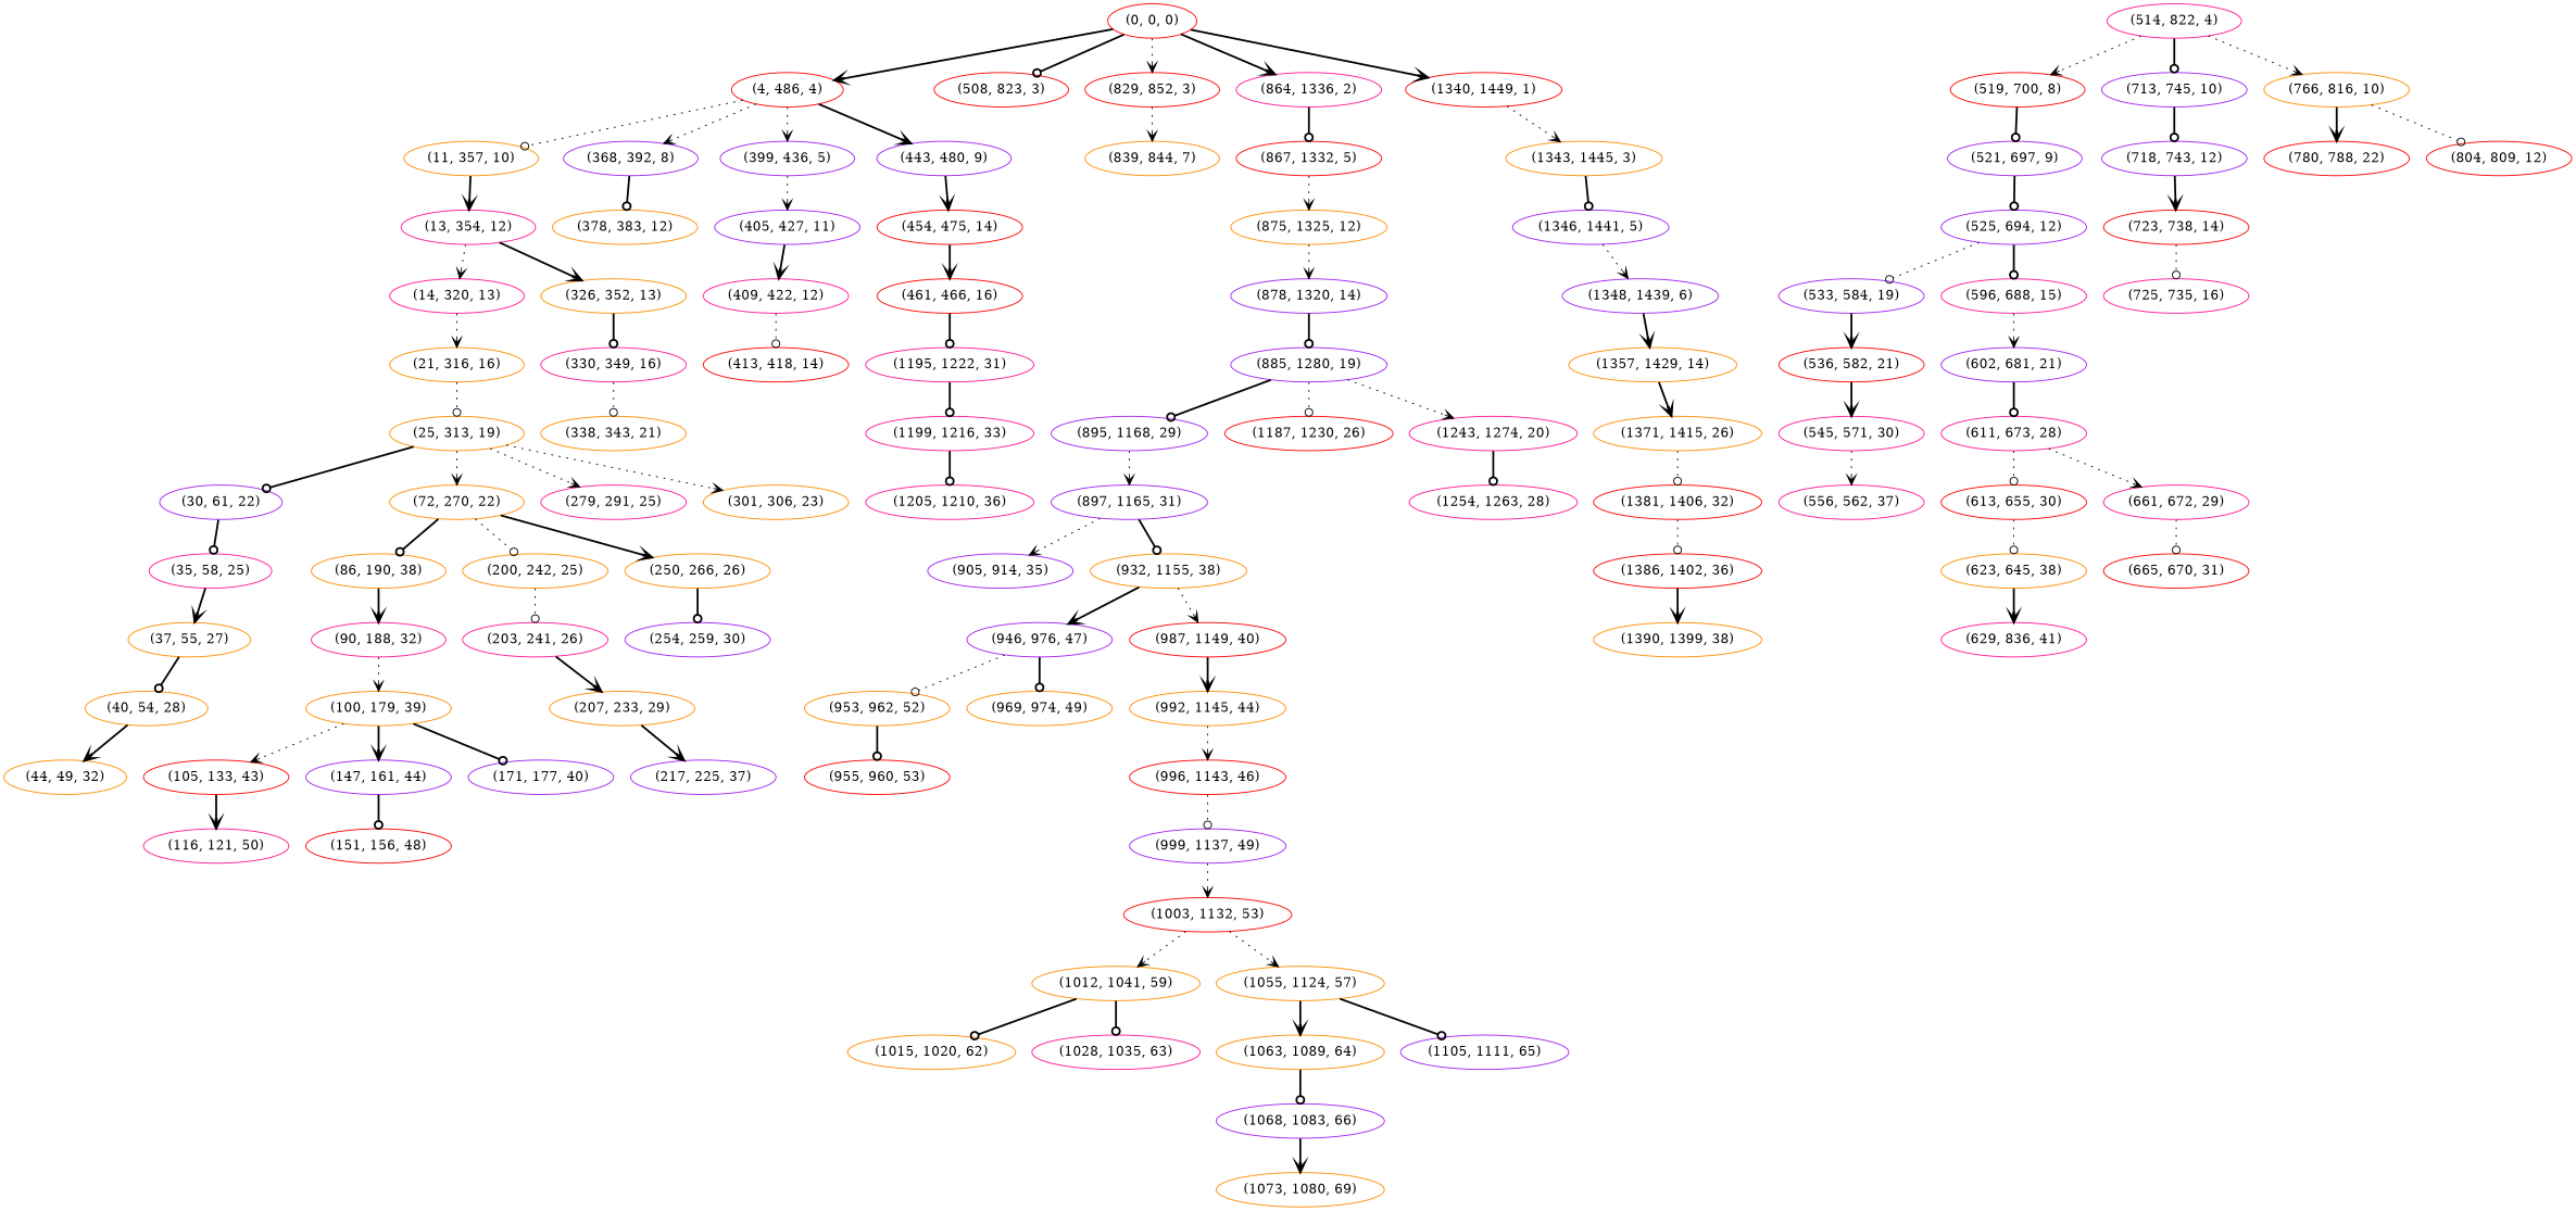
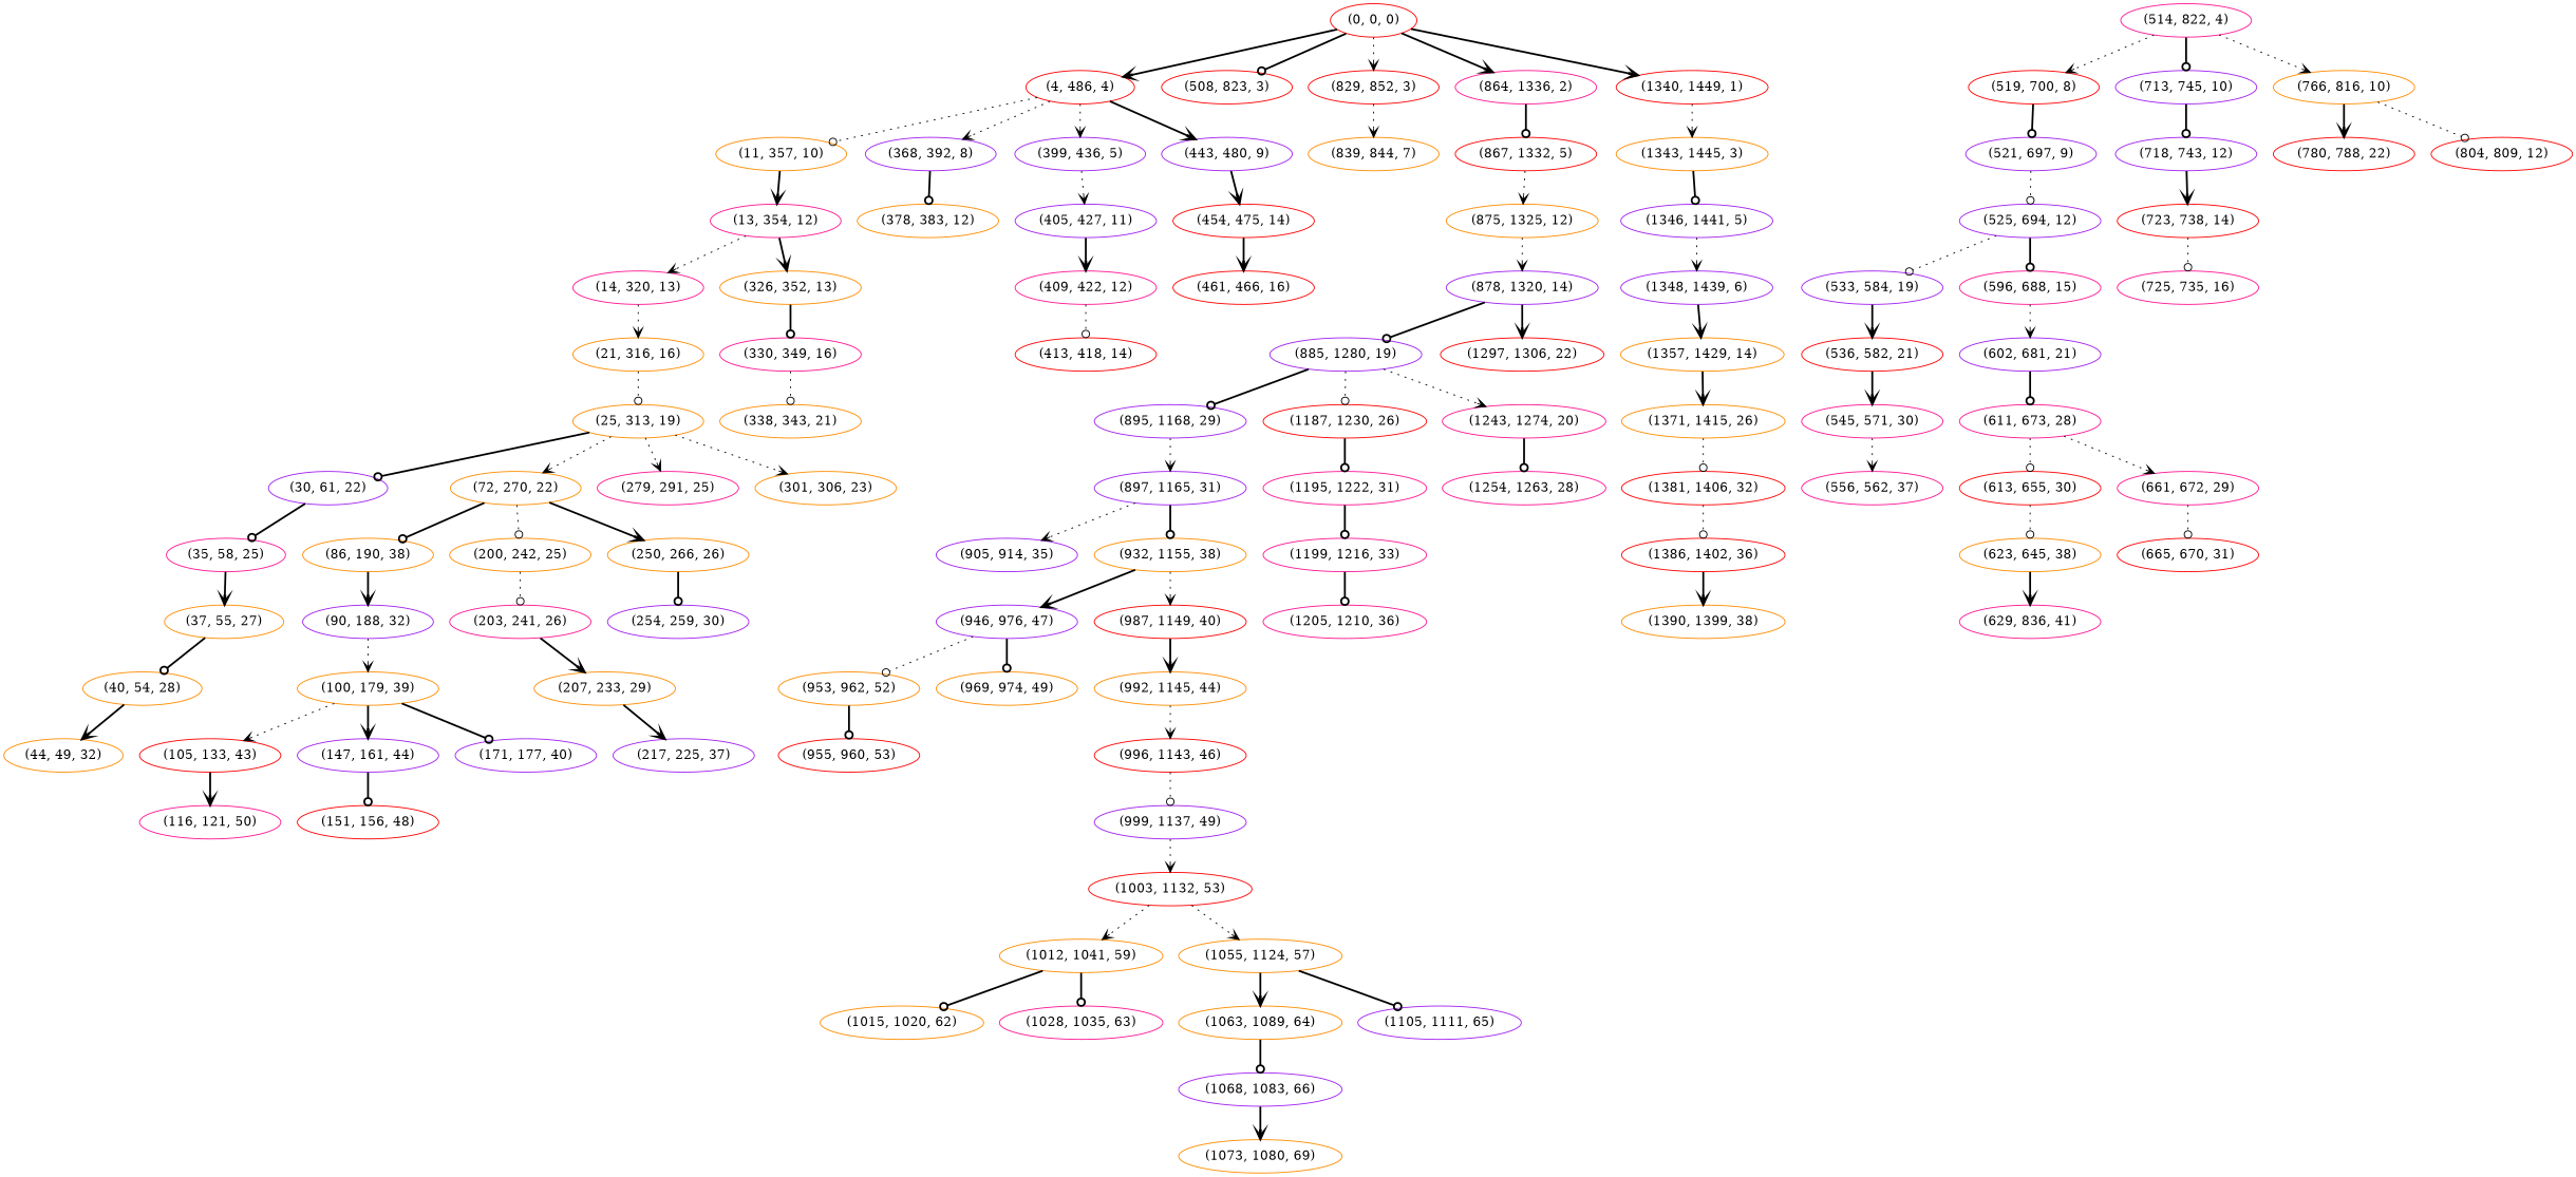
  digraph {
    node [color=darkorange]
    edge [arrowhead=vee style=bold]
    "(0, 0, 0)" [color=red]
    "(4, 486, 4)" [color=red]
    "(508, 823, 3)" [color=red]
    "(829, 852, 3)" [color=red]
    "(864, 1336, 2)" [color=deeppink]
    "(1340, 1449, 1)" [color=red]
    "(11, 357, 10)"
    "(368, 392, 8)" [color=purple]
    "(399, 436, 5)" [color=purple]
    "(443, 480, 9)" [color=purple]
    "(839, 844, 7)"
    "(867, 1332, 5)" [color=red]
    "(1343, 1445, 3)"
    "(13, 354, 12)" [color=deeppink]
    "(378, 383, 12)"
    "(405, 427, 11)" [color=purple]
    "(454, 475, 14)" [color=red]
    "(14, 320, 13)" [color=deeppink]
    "(326, 352, 13)"
    "(21, 316, 16)"
    "(330, 349, 16)" [color=deeppink]
    "(25, 313, 19)"
    "(30, 61, 22)" [color=purple]
    "(72, 270, 22)"
    "(279, 291, 25)" [color=deeppink]
    "(301, 306, 23)"
    "(35, 58, 25)" [color=deeppink]
    n28 [label="(86, 190, 38)"]
    "(200, 242, 25)"
    "(250, 266, 26)"
    "(37, 55, 27)"
    "(40, 54, 28)"
    "(44, 49, 32)"
-   "(90, 188, 32)" [color=deeppink]
+   "(90, 188, 32)" [color=purple]
    "(203, 241, 26)" [color=deeppink]
    "(254, 259, 30)" [color=purple]
    "(100, 179, 39)"
    "(105, 133, 43)" [color=red]
    "(147, 161, 44)" [color=purple]
    "(171, 177, 40)" [color=purple]
    "(116, 121, 50)" [color=deeppink]
    "(151, 156, 48)" [color=red]
    "(207, 233, 29)"
    "(217, 225, 37)" [color=purple]
    "(338, 343, 21)"
    "(409, 422, 12)" [color=deeppink]
    "(413, 418, 14)" [color=red]
    "(461, 466, 16)" [color=red]
    "(514, 822, 4)" [color=deeppink]
    "(519, 700, 8)" [color=red]
    "(713, 745, 10)" [color=purple]
    "(766, 816, 10)"
    "(521, 697, 9)" [color=purple]
    "(718, 743, 12)" [color=purple]
    "(780, 788, 22)" [color=red]
    "(804, 809, 12)" [color=red]
    "(525, 694, 12)" [color=purple]
    "(533, 584, 19)" [color=purple]
    "(596, 688, 15)" [color=deeppink]
    "(536, 582, 21)" [color=red]
    "(602, 681, 21)" [color=purple]
    "(545, 571, 30)" [color=deeppink]
    "(556, 562, 37)" [color=deeppink]
    "(611, 673, 28)" [color=deeppink]
    "(613, 655, 30)" [color=red]
    "(661, 672, 29)" [color=deeppink]
    "(623, 645, 38)"
    "(665, 670, 31)" [color=red]
    n69 [color=deeppink label="(629, 836, 41)"]
    "(723, 738, 14)" [color=red]
    "(725, 735, 16)" [color=deeppink]
    "(875, 1325, 12)"
    "(878, 1320, 14)" [color=purple]
    "(885, 1280, 19)" [color=purple]
+   "(1297, 1306, 22)" [color=red]
    "(895, 1168, 29)" [color=purple]
    "(1187, 1230, 26)" [color=red]
    "(1243, 1274, 20)" [color=deeppink]
    "(897, 1165, 31)" [color=purple]
    "(1195, 1222, 31)" [color=deeppink]
    "(1254, 1263, 28)" [color=deeppink]
    "(905, 914, 35)" [color=purple]
    "(932, 1155, 38)"
    "(946, 976, 47)" [color=purple]
    "(987, 1149, 40)" [color=red]
    "(953, 962, 52)"
    "(969, 974, 49)"
    "(992, 1145, 44)"
    "(955, 960, 53)" [color=red]
    "(996, 1143, 46)" [color=red]
    "(999, 1137, 49)" [color=purple]
    "(1003, 1132, 53)" [color=red]
    "(1012, 1041, 59)"
    "(1055, 1124, 57)"
    "(1015, 1020, 62)"
    "(1028, 1035, 63)" [color=deeppink]
    "(1063, 1089, 64)"
    "(1105, 1111, 65)" [color=purple]
    "(1068, 1083, 66)" [color=purple]
    "(1073, 1080, 69)"
    "(1199, 1216, 33)" [color=deeppink]
    "(1205, 1210, 36)" [color=deeppink]
    "(1346, 1441, 5)" [color=purple]
    "(1348, 1439, 6)" [color=purple]
    "(1357, 1429, 14)"
    "(1371, 1415, 26)"
    "(1381, 1406, 32)" [color=red]
    "(1386, 1402, 36)" [color=red]
    "(1390, 1399, 38)"
    "(0, 0, 0)" -> "(4, 486, 4)"
    "(0, 0, 0)" -> "(508, 823, 3)" [arrowhead=odot]
    "(0, 0, 0)" -> "(829, 852, 3)" [style=dotted]
    "(0, 0, 0)" -> "(864, 1336, 2)"
    "(0, 0, 0)" -> "(1340, 1449, 1)"
    "(4, 486, 4)" -> "(11, 357, 10)" [arrowhead=odot style=dotted]
    "(4, 486, 4)" -> "(368, 392, 8)" [style=dotted]
    "(4, 486, 4)" -> "(399, 436, 5)" [style=dotted]
    "(4, 486, 4)" -> "(443, 480, 9)"
    "(829, 852, 3)" -> "(839, 844, 7)" [style=dotted]
    "(864, 1336, 2)" -> "(867, 1332, 5)" [arrowhead=odot]
    "(1340, 1449, 1)" -> "(1343, 1445, 3)" [style=dotted]
    "(11, 357, 10)" -> "(13, 354, 12)"
    "(368, 392, 8)" -> "(378, 383, 12)" [arrowhead=odot]
    "(399, 436, 5)" -> "(405, 427, 11)" [style=dotted]
    "(443, 480, 9)" -> "(454, 475, 14)"
    "(867, 1332, 5)" -> "(875, 1325, 12)" [style=dotted]
    "(1343, 1445, 3)" -> "(1346, 1441, 5)" [arrowhead=odot]
    "(13, 354, 12)" -> "(14, 320, 13)" [style=dotted]
    "(13, 354, 12)" -> "(326, 352, 13)"
    "(405, 427, 11)" -> "(409, 422, 12)"
    "(454, 475, 14)" -> "(461, 466, 16)"
    "(14, 320, 13)" -> "(21, 316, 16)" [style=dotted]
    "(326, 352, 13)" -> "(330, 349, 16)" [arrowhead=odot]
    "(21, 316, 16)" -> "(25, 313, 19)" [arrowhead=odot style=dotted]
    "(330, 349, 16)" -> "(338, 343, 21)" [arrowhead=odot style=dotted]
    "(25, 313, 19)" -> "(30, 61, 22)" [arrowhead=odot]
    "(25, 313, 19)" -> "(72, 270, 22)" [style=dotted]
    "(25, 313, 19)" -> "(279, 291, 25)" [style=dotted]
    "(25, 313, 19)" -> "(301, 306, 23)" [style=dotted]
    "(30, 61, 22)" -> "(35, 58, 25)" [arrowhead=odot]
    "(72, 270, 22)" -> n28 [arrowhead=odot]
    "(72, 270, 22)" -> "(200, 242, 25)" [arrowhead=odot style=dotted]
    "(72, 270, 22)" -> "(250, 266, 26)"
    "(35, 58, 25)" -> "(37, 55, 27)"
    n28 -> "(90, 188, 32)"
    "(200, 242, 25)" -> "(203, 241, 26)" [arrowhead=odot style=dotted]
    "(250, 266, 26)" -> "(254, 259, 30)" [arrowhead=odot]
    "(37, 55, 27)" -> "(40, 54, 28)" [arrowhead=odot]
    "(40, 54, 28)" -> "(44, 49, 32)"
    "(90, 188, 32)" -> "(100, 179, 39)" [style=dotted]
    "(203, 241, 26)" -> "(207, 233, 29)"
    "(100, 179, 39)" -> "(105, 133, 43)" [style=dotted]
    "(100, 179, 39)" -> "(147, 161, 44)"
    "(100, 179, 39)" -> "(171, 177, 40)" [arrowhead=odot]
    "(105, 133, 43)" -> "(116, 121, 50)"
    "(147, 161, 44)" -> "(151, 156, 48)" [arrowhead=odot]
    "(207, 233, 29)" -> "(217, 225, 37)"
    "(409, 422, 12)" -> "(413, 418, 14)" [arrowhead=odot style=dotted]
    "(514, 822, 4)" -> "(519, 700, 8)" [style=dotted]
    "(514, 822, 4)" -> "(713, 745, 10)" [arrowhead=odot]
    "(514, 822, 4)" -> "(766, 816, 10)" [style=dotted]
    "(519, 700, 8)" -> "(521, 697, 9)" [arrowhead=odot]
    "(713, 745, 10)" -> "(718, 743, 12)" [arrowhead=odot]
    "(766, 816, 10)" -> "(780, 788, 22)"
    "(766, 816, 10)" -> "(804, 809, 12)" [arrowhead=odot style=dotted]
-   "(521, 697, 9)" -> "(525, 694, 12)" [arrowhead=odot]
+   "(521, 697, 9)" -> "(525, 694, 12)" [arrowhead=odot style=dotted]
    "(718, 743, 12)" -> "(723, 738, 14)"
    "(525, 694, 12)" -> "(533, 584, 19)" [arrowhead=odot style=dotted]
    "(525, 694, 12)" -> "(596, 688, 15)" [arrowhead=odot]
    "(533, 584, 19)" -> "(536, 582, 21)"
    "(596, 688, 15)" -> "(602, 681, 21)" [style=dotted]
    "(536, 582, 21)" -> "(545, 571, 30)"
    "(602, 681, 21)" -> "(611, 673, 28)" [arrowhead=odot]
    "(545, 571, 30)" -> "(556, 562, 37)" [style=dotted]
    "(611, 673, 28)" -> "(613, 655, 30)" [arrowhead=odot style=dotted]
    "(611, 673, 28)" -> "(661, 672, 29)" [style=dotted]
    "(613, 655, 30)" -> "(623, 645, 38)" [arrowhead=odot style=dotted]
    "(661, 672, 29)" -> "(665, 670, 31)" [arrowhead=odot style=dotted]
    "(623, 645, 38)" -> n69
    "(723, 738, 14)" -> "(725, 735, 16)" [arrowhead=odot style=dotted]
    "(875, 1325, 12)" -> "(878, 1320, 14)" [style=dotted]
    "(878, 1320, 14)" -> "(885, 1280, 19)" [arrowhead=odot]
+   "(878, 1320, 14)" -> "(1297, 1306, 22)"
    "(885, 1280, 19)" -> "(895, 1168, 29)" [arrowhead=odot]
    "(885, 1280, 19)" -> "(1187, 1230, 26)" [arrowhead=odot style=dotted]
    "(885, 1280, 19)" -> "(1243, 1274, 20)" [style=dotted]
    "(895, 1168, 29)" -> "(897, 1165, 31)" [style=dotted]
-   "(461, 466, 16)" -> "(1195, 1222, 31)" [arrowhead=odot]
+   "(1187, 1230, 26)" -> "(1195, 1222, 31)" [arrowhead=odot]
    "(1243, 1274, 20)" -> "(1254, 1263, 28)" [arrowhead=odot]
    "(897, 1165, 31)" -> "(905, 914, 35)" [style=dotted]
    "(897, 1165, 31)" -> "(932, 1155, 38)" [arrowhead=odot]
    "(1195, 1222, 31)" -> "(1199, 1216, 33)" [arrowhead=odot]
    "(932, 1155, 38)" -> "(946, 976, 47)"
    "(932, 1155, 38)" -> "(987, 1149, 40)" [style=dotted]
    "(946, 976, 47)" -> "(953, 962, 52)" [arrowhead=odot style=dotted]
    "(946, 976, 47)" -> "(969, 974, 49)" [arrowhead=odot]
    "(987, 1149, 40)" -> "(992, 1145, 44)"
    "(953, 962, 52)" -> "(955, 960, 53)" [arrowhead=odot]
    "(992, 1145, 44)" -> "(996, 1143, 46)" [style=dotted]
    "(996, 1143, 46)" -> "(999, 1137, 49)" [arrowhead=odot style=dotted]
    "(999, 1137, 49)" -> "(1003, 1132, 53)" [style=dotted]
    "(1003, 1132, 53)" -> "(1012, 1041, 59)" [style=dotted]
    "(1003, 1132, 53)" -> "(1055, 1124, 57)" [style=dotted]
    "(1012, 1041, 59)" -> "(1015, 1020, 62)" [arrowhead=odot]
    "(1012, 1041, 59)" -> "(1028, 1035, 63)" [arrowhead=odot]
    "(1055, 1124, 57)" -> "(1063, 1089, 64)"
    "(1055, 1124, 57)" -> "(1105, 1111, 65)" [arrowhead=odot]
    "(1063, 1089, 64)" -> "(1068, 1083, 66)" [arrowhead=odot]
    "(1068, 1083, 66)" -> "(1073, 1080, 69)"
    "(1199, 1216, 33)" -> "(1205, 1210, 36)" [arrowhead=odot]
    "(1346, 1441, 5)" -> "(1348, 1439, 6)" [style=dotted]
    "(1348, 1439, 6)" -> "(1357, 1429, 14)"
    "(1357, 1429, 14)" -> "(1371, 1415, 26)"
    "(1371, 1415, 26)" -> "(1381, 1406, 32)" [arrowhead=odot style=dotted]
    "(1381, 1406, 32)" -> "(1386, 1402, 36)" [arrowhead=odot style=dotted]
    "(1386, 1402, 36)" -> "(1390, 1399, 38)"
  }
